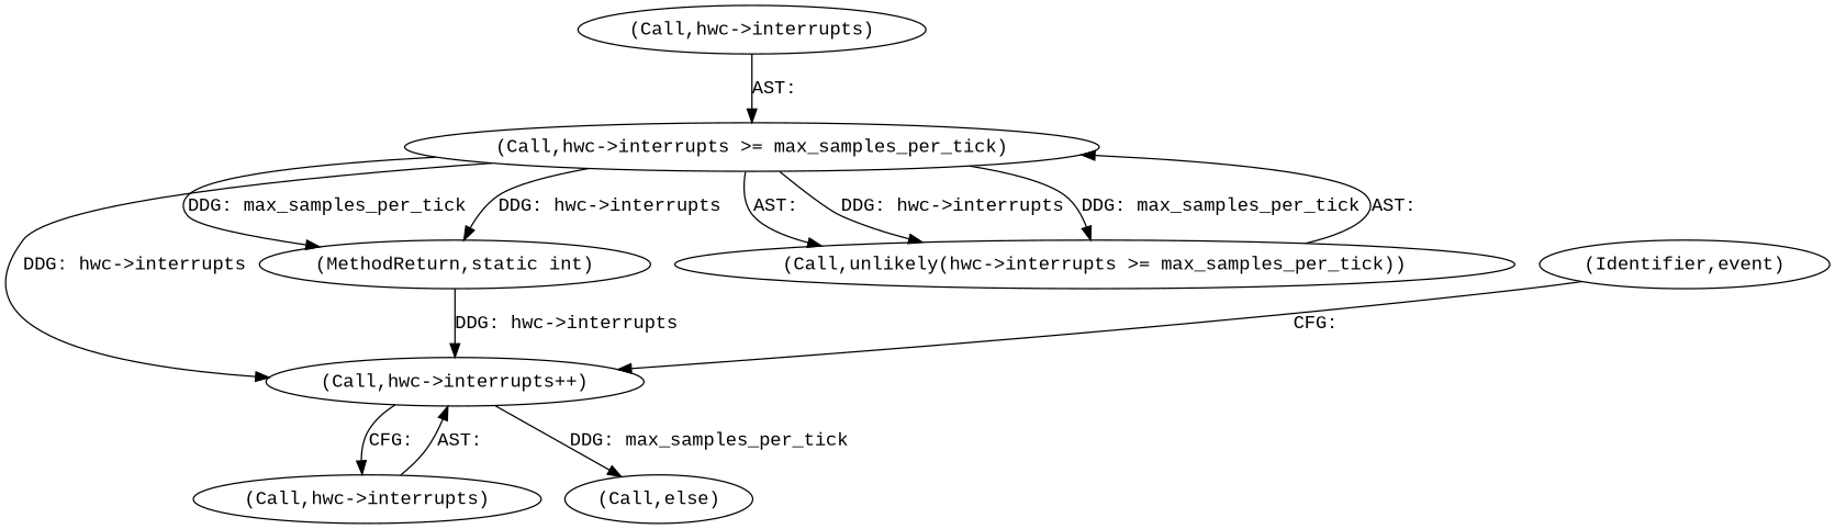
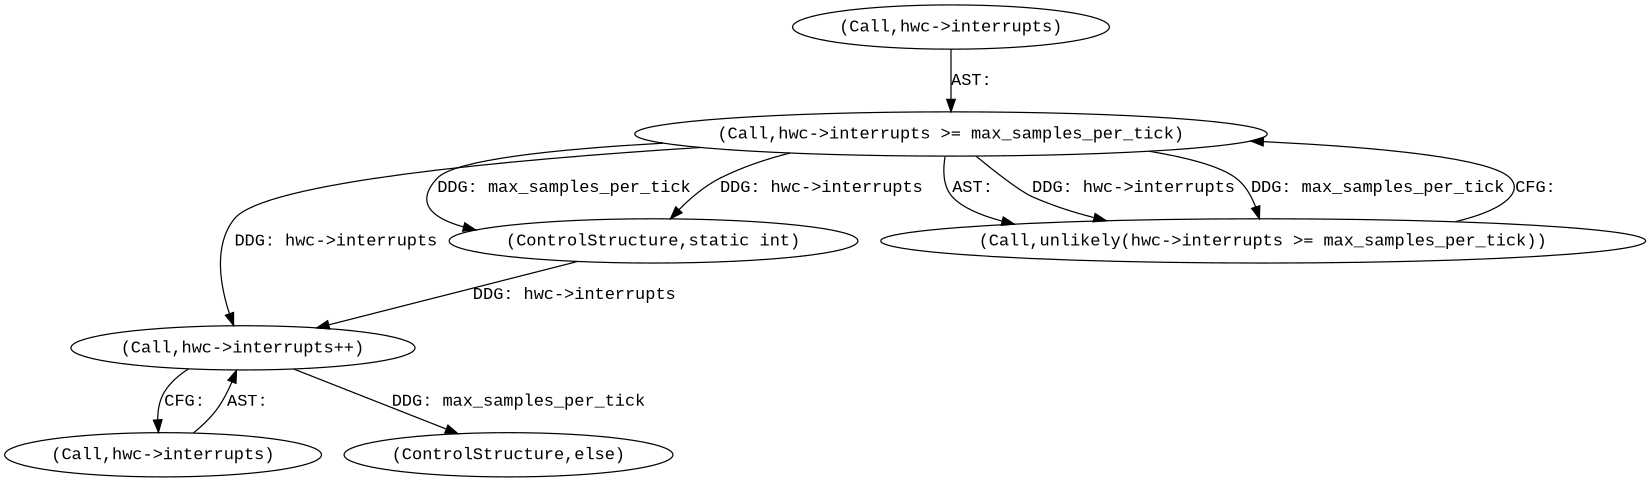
  digraph {
    fontname="Liberation Mono"
    node [fontname="Liberation Mono"]
    edge [fontname="Liberation Mono"]
    n1 [label="(Call,hwc->interrupts++)"]
    n2 [label="(Call,hwc->interrupts)"]
-   n3 [label="(Call,else)"]
-   n4 [label="(MethodReturn,static int)"]
+   n3 [label="(ControlStructure,else)"]
+   n4 [label="(ControlStructure,static int)"]
    n5 [label="(Call,hwc->interrupts >= max_samples_per_tick)"]
    n6 [label="(Call,unlikely(hwc->interrupts >= max_samples_per_tick))"]
-   n7 [label="(Identifier,event)"]
    n8 [label="(Call,hwc->interrupts)"]
    n1 -> n2 [label="CFG: "]
    n1 -> n3 [label="DDG: max_samples_per_tick"]
    n2 -> n1 [label="AST: "]
    n4 -> n1 [label="DDG: hwc->interrupts"]
    n5 -> n1 [label="DDG: hwc->interrupts"]
    n5 -> n4 [label="DDG: max_samples_per_tick"]
    n5 -> n4 [label="DDG: hwc->interrupts"]
    n5 -> n6 [label="AST: "]
    n5 -> n6 [label="DDG: hwc->interrupts"]
    n5 -> n6 [label="DDG: max_samples_per_tick"]
-   n6 -> n5 [label="AST: "]
-   n7 -> n1 [label="CFG: "]
+   n6 -> n5 [label="CFG: "]
    n8 -> n5 [label="AST: "]
  }
